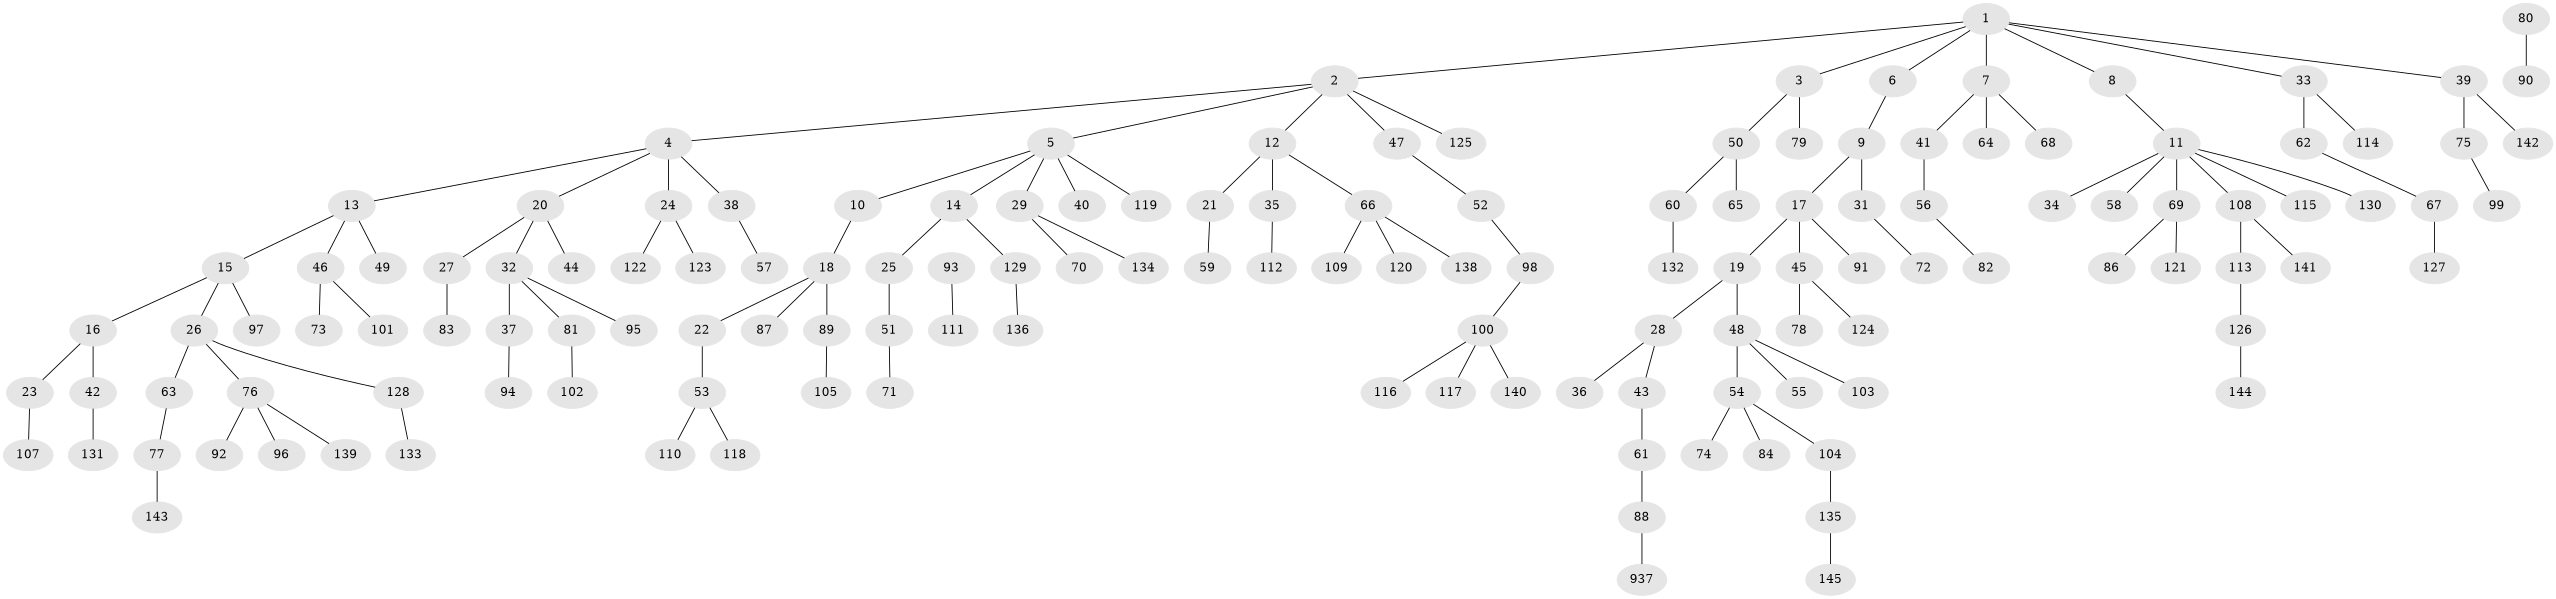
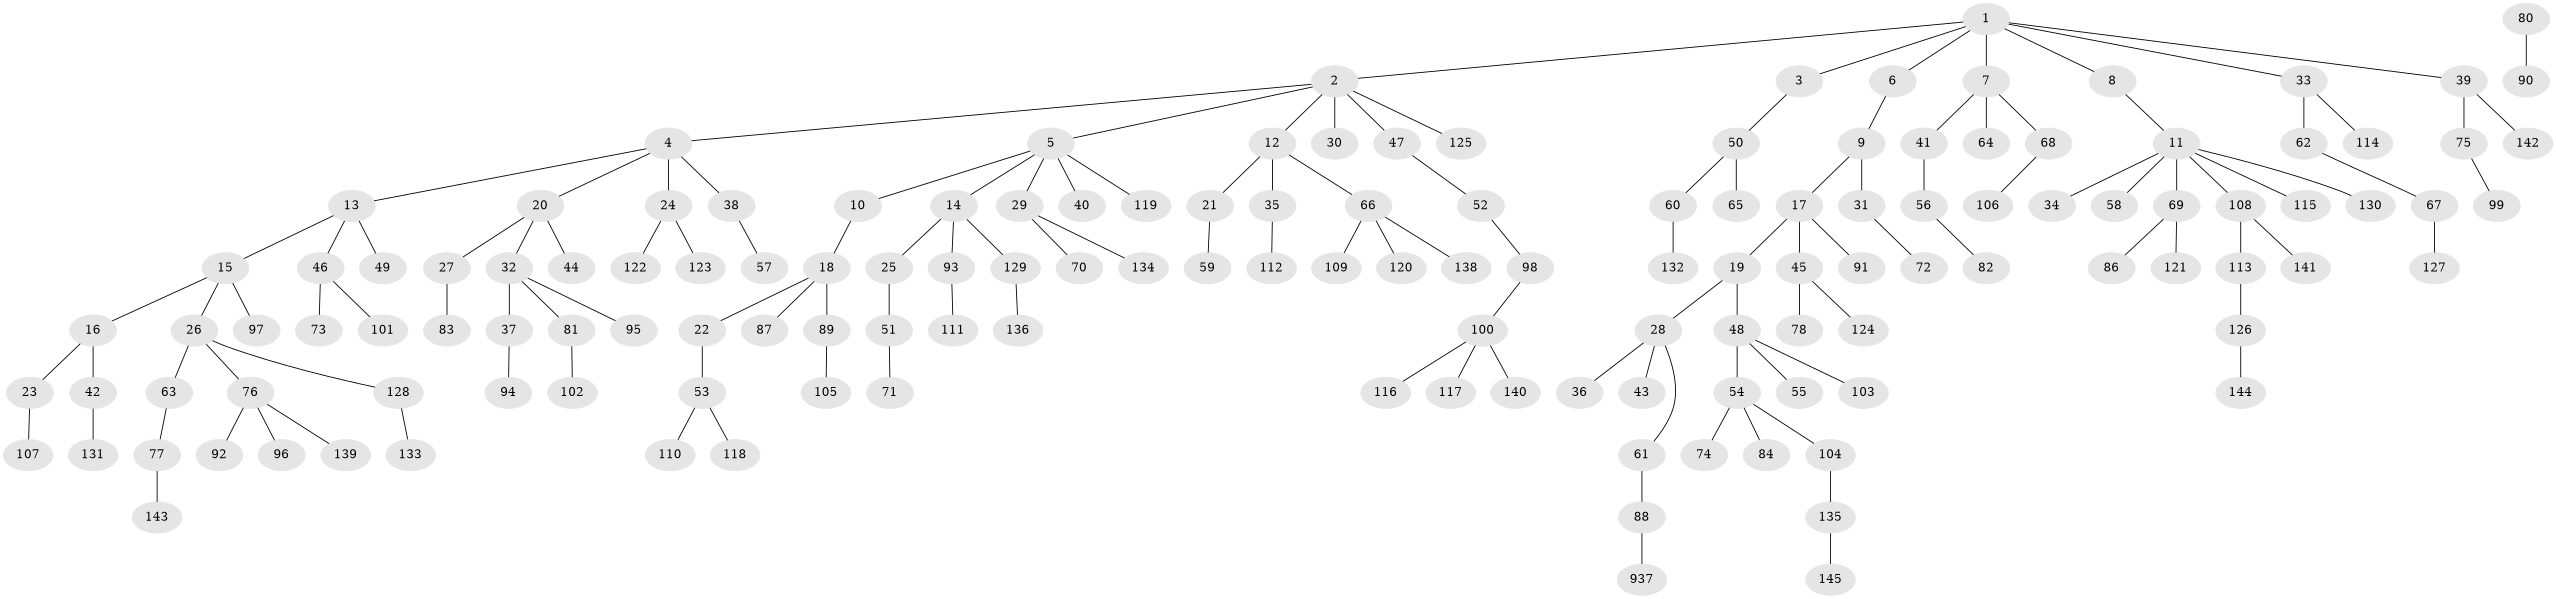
  graph {
    node [color=gray90 style=filled]
    1
    2
    3
    6
    7
    8
    33
    39
    4
    5
    12
+   30
    47
    125
    50
-   79
    9
    41
    64
    68
    11
    62
    114
    75
    142
    13
    20
    24
    38
    10
    14
    29
    40
    119
    21
    35
    66
    52
    60
    65
    15
    46
    49
    27
    32
    44
    122
    123
    57
    18
    25
    93
    129
    70
    134
    17
    31
    56
+   106
    34
    58
    69
    108
    115
    130
    19
    45
    91
    72
    22
    87
    89
    80
    90
    86
    121
    113
    141
    59
    112
    109
    120
    138
    16
    26
    97
    73
    101
    51
    111
    136
    23
    42
    63
    76
    128
    107
    131
    28
    48
    78
    124
    53
    105
    36
    43
    61
    54
    55
    103
    83
    37
    81
    95
    110
    118
    71
    77
    92
    96
    139
    133
    88
    94
    102
    67
    99
    82
    98
    74
    84
    104
    132
    100
    135
    n136 [label=937]
    127
    143
    116
    117
    140
    145
    126
    144
    1 -- 2
    1 -- 3
    1 -- 6
    1 -- 7
    1 -- 8
    1 -- 33
    1 -- 39
    2 -- 4
    2 -- 5
    2 -- 12
+   2 -- 30
    2 -- 47
    2 -- 125
    3 -- 50
-   3 -- 79
    6 -- 9
    7 -- 41
    7 -- 64
    7 -- 68
    8 -- 11
    33 -- 62
    33 -- 114
    39 -- 75
    39 -- 142
    4 -- 13
    4 -- 20
    4 -- 24
    4 -- 38
    5 -- 10
    5 -- 14
    5 -- 29
    5 -- 40
    5 -- 119
    12 -- 21
    12 -- 35
    12 -- 66
    47 -- 52
    50 -- 60
    50 -- 65
    9 -- 17
    9 -- 31
    41 -- 56
+   68 -- 106
    11 -- 34
    11 -- 58
    11 -- 69
    11 -- 108
    11 -- 115
    11 -- 130
    62 -- 67
    75 -- 99
    13 -- 15
    13 -- 46
    13 -- 49
    20 -- 27
    20 -- 32
    20 -- 44
    24 -- 122
    24 -- 123
    38 -- 57
    10 -- 18
    14 -- 25
+   14 -- 93
    14 -- 129
    29 -- 70
    29 -- 134
    21 -- 59
    35 -- 112
    66 -- 109
    66 -- 120
    66 -- 138
    52 -- 98
    60 -- 132
    15 -- 16
    15 -- 26
    15 -- 97
    46 -- 73
    46 -- 101
    27 -- 83
    32 -- 37
    32 -- 81
    32 -- 95
    18 -- 22
    18 -- 87
    18 -- 89
    25 -- 51
    93 -- 111
    129 -- 136
    17 -- 19
    17 -- 45
    17 -- 91
    31 -- 72
    56 -- 82
    69 -- 86
    69 -- 121
    108 -- 113
    108 -- 141
    19 -- 28
    19 -- 48
    45 -- 78
    45 -- 124
    22 -- 53
    89 -- 105
    80 -- 90
    113 -- 126
    16 -- 23
    16 -- 42
    26 -- 63
    26 -- 76
    26 -- 128
    51 -- 71
    23 -- 107
    42 -- 131
    63 -- 77
    76 -- 92
    76 -- 96
    76 -- 139
    128 -- 133
    28 -- 36
    28 -- 43
-   43 -- 61
+   28 -- 61
    48 -- 54
    48 -- 55
    48 -- 103
    53 -- 110
    53 -- 118
    61 -- 88
    54 -- 74
    54 -- 84
    54 -- 104
    37 -- 94
    81 -- 102
    77 -- 143
    88 -- n136
    67 -- 127
    98 -- 100
    104 -- 135
    100 -- 116
    100 -- 117
    100 -- 140
    135 -- 145
    126 -- 144
  }
